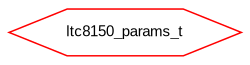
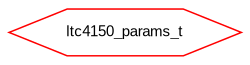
  digraph {
    rankdir=LR
    fontname="Liberation Sans"
-   n1 [color=red fillcolor=white fontname="Liberation Sans" fontsize=10 height=0.2 label=ltc8150_params_t shape=hexagon style=filled width=0.4]
+   n1 [color=red fillcolor=white fontname="Liberation Sans" fontsize=10 height=0.2 label=ltc4150_params_t shape=hexagon style=filled width=0.4]
  }
